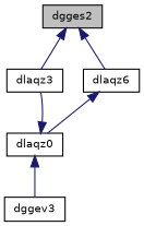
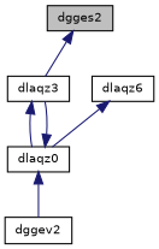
  digraph {
    rankdir=TB
    node [color=black fillcolor=white fontname=Helvetica fontsize=10 shape=record style=filled]
    edge [color=midnightblue dir=back fontname=Helvetica fontsize=10 labelfontname=Helvetica labelfontsize=10 style=solid]
    n1 [fillcolor=grey75 fontcolor=black height=0.2 label=dgges2 width=0.4]
    n2 [height=0.2 label=dlaqz3 width=0.4]
    n3 [height=0.2 label=dlaqz6 width=0.4]
    n4 [height=0.2 label=dlaqz0 width=0.4]
-   n5 [height=0.2 label=dggev3 width=0.4]
+   n5 [height=0.2 label=dggev2 width=0.4]
    n1 -> n2
-   n1 -> n3
+   n2 -> n4
    n3 -> n4
    n4 -> n2
    n4 -> n5
  }
